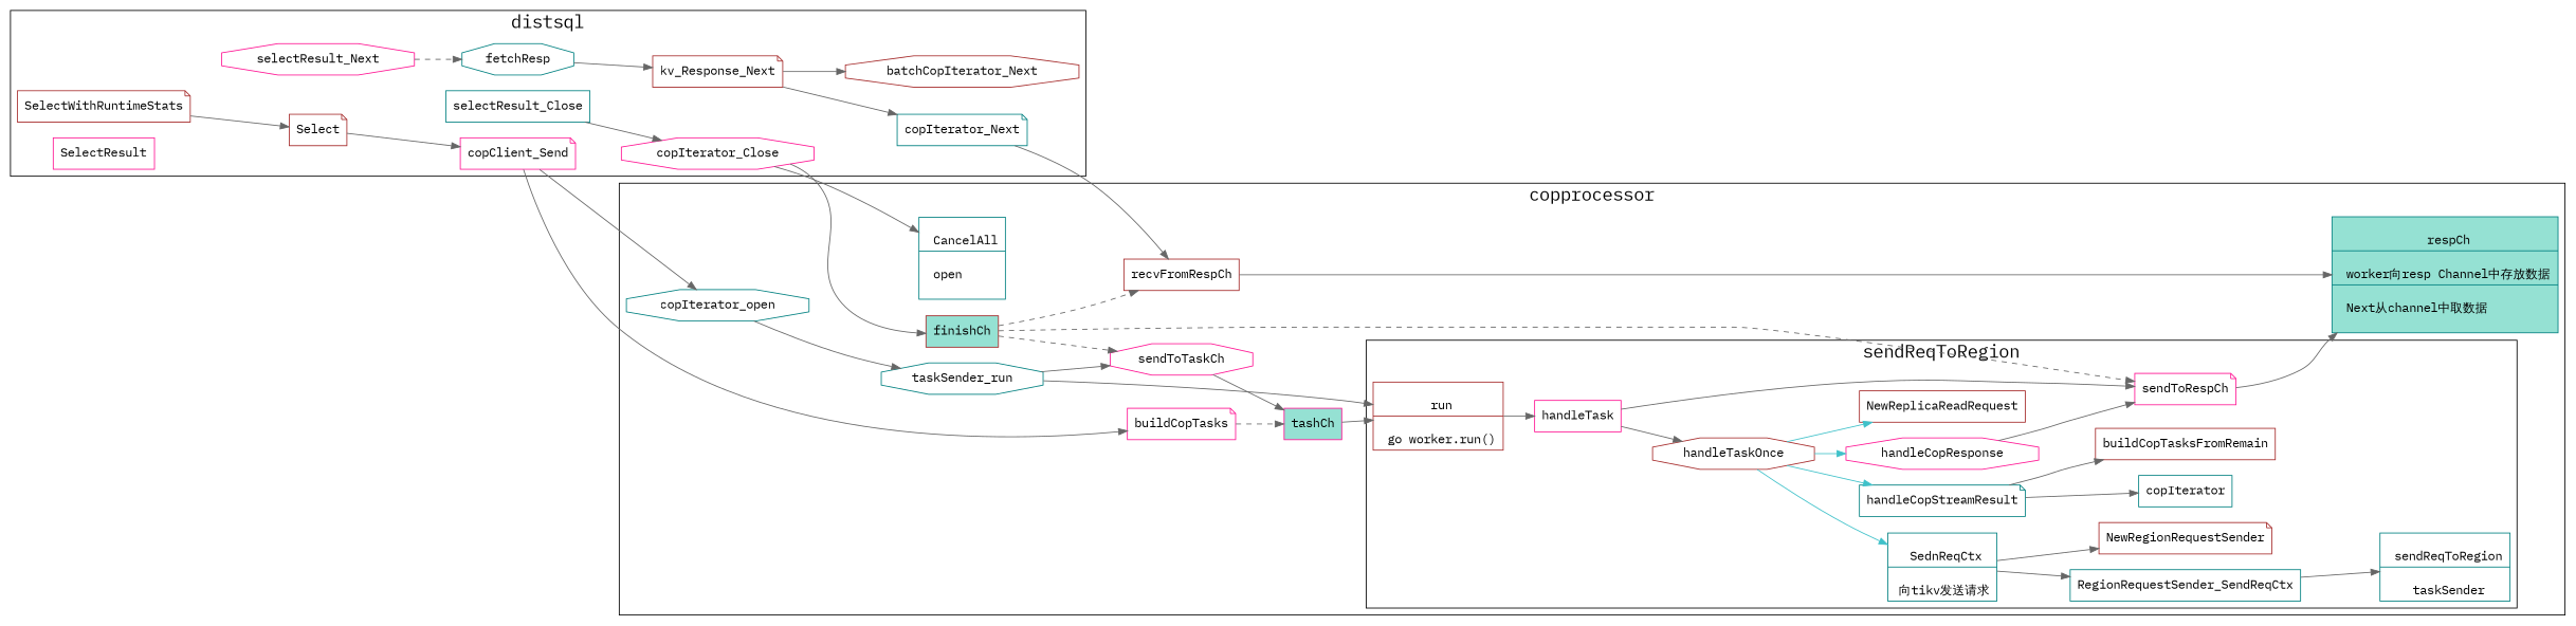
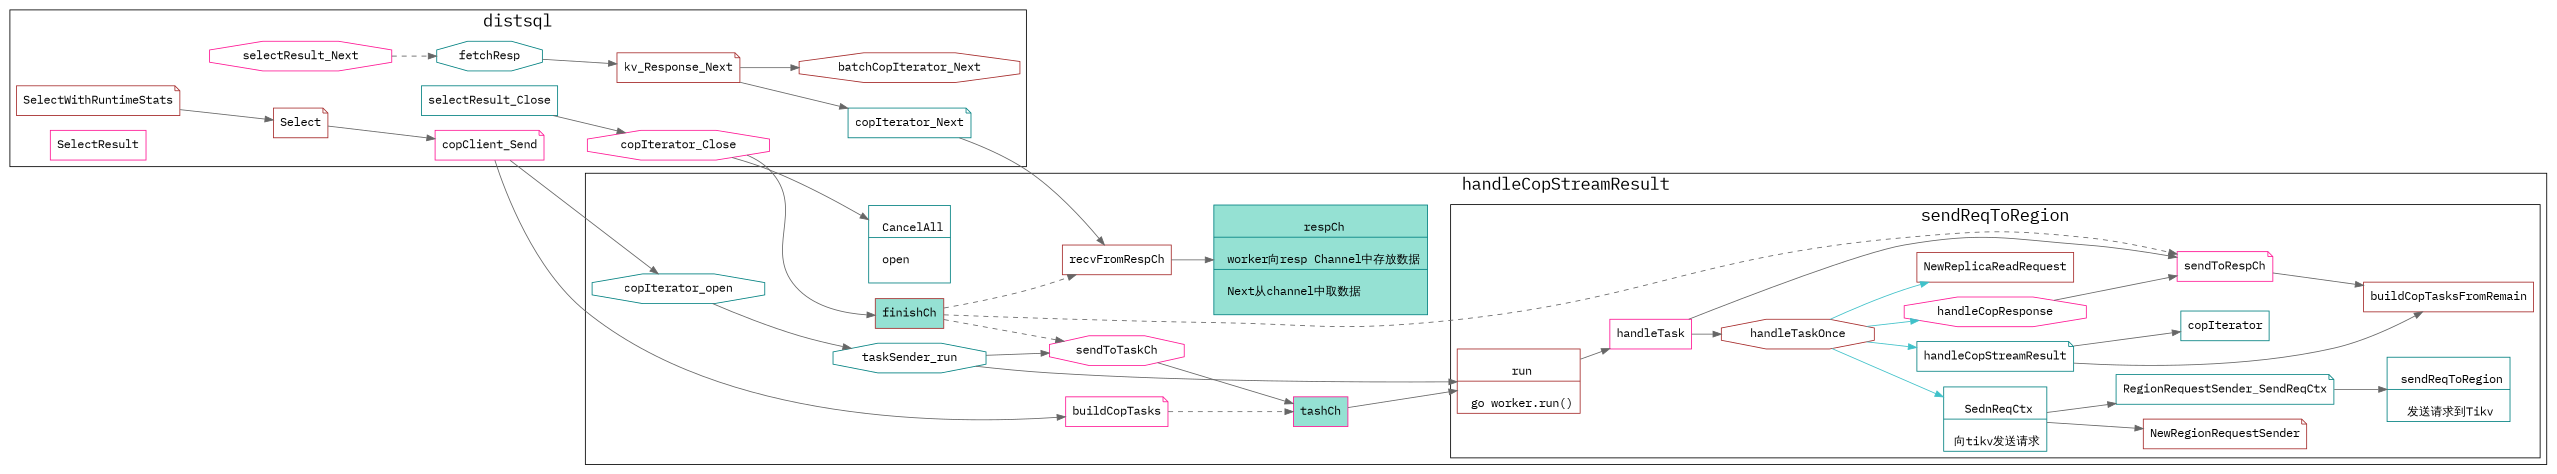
  digraph {
    fontname="IBM Plex Mono"
    newrank=true
    rankdir=LR
    node [color=teal fontname="IBM Plex Mono" shape=box]
    edge [color=gray40 fontname="IBM Plex Mono"]
    selectResult_Next [color=deeppink shape=octagon]
    fetchResp [shape=octagon]
    kv_Response_Next [color=brown shape=note]
    copIterator_Next [shape=note]
    batchCopIterator_Next [color=brown shape=octagon]
    SelectWithRuntimeStats [color=brown shape=note]
    Select [color=brown shape=note]
    copClient_Send [color=deeppink shape=note]
    SelectResult [color=deeppink]
    selectResult_Close
    copIterator_Close [color=deeppink shape=octagon]
    n12 [color=brown label="{{\n        run|\n        go worker.run()\n      }}" shape=record]
    handleTask [color=deeppink]
    sendToRespCh [color=deeppink shape=note]
    handleTaskOnce [color=brown shape=octagon]
    NewReplicaReadRequest [color=brown]
    n17 [label="{{\n          SednReqCtx|\n          向tikv发送请求\n        }}" shape=record]
    handleCopResponse [color=deeppink shape=octagon]
    handleCopStreamResult [shape=note]
    NewRegionRequestSender [color=brown shape=note]
-   RegionRequestSender_SendReqCtx
+   RegionRequestSender_SendReqCtx [shape=note]
    n22 [label=copIterator]
    buildCopTasksFromRemain [color=brown]
-   n24 [label="{{\n          sendReqToRegion|\n          taskSender\n        }}" shape=record]
+   n24 [label="{{\n          sendReqToRegion|\n          发送请求到Tikv\n        }}" shape=record]
    n25 [color=deeppink fillcolor="#95e1d3" label=tashCh style=filled]
    recvFromRespCh [color=brown]
    n27 [fillcolor="#95e1d3" label="{{\n        respCh|\n        worker向resp Channel中存放数据\l|\n        Next从channel中取数据\l\n      }}" shape=record style=filled]
    copIterator_open [shape=octagon]
    taskSender_run [shape=octagon]
    sendToTaskCh [color=deeppink shape=octagon]
    buildCopTasks [color=deeppink shape=note]
    n32 [color=brown fillcolor="#95e1d3" label=finishCh style=filled]
    n33 [label="{{\n      CancelAll|\n      open\l\n      }}" shape=record]
    subgraph cluster_1 {
      fontsize=20
      label=distsql
      selectResult_Next
      fetchResp
      kv_Response_Next
      copIterator_Next
      batchCopIterator_Next
      SelectWithRuntimeStats
      Select
      copClient_Send
      SelectResult
      selectResult_Close
      copIterator_Close
    }
    subgraph cluster_2 {
      fontsize=20
-     label=copprocessor
+     label=handleCopStreamResult
      n25
      recvFromRespCh
      n27
      copIterator_open
      taskSender_run
      sendToTaskCh
      buildCopTasks
      n32
      n33
      subgraph cluster_3 {
        fontsize=20
        label=sendReqToRegion
        n12
        handleTask
        sendToRespCh
        handleTaskOnce
        NewReplicaReadRequest
        n17
        handleCopResponse
        handleCopStreamResult
        NewRegionRequestSender
        RegionRequestSender_SendReqCtx
        n22
        buildCopTasksFromRemain
        n24
      }
    }
    selectResult_Next -> fetchResp [style=dashed]
    fetchResp -> kv_Response_Next
    kv_Response_Next -> copIterator_Next
    kv_Response_Next -> batchCopIterator_Next
    copIterator_Next -> recvFromRespCh
    SelectWithRuntimeStats -> Select
    Select -> copClient_Send
    copClient_Send -> copIterator_open
    copClient_Send -> buildCopTasks
    selectResult_Close -> copIterator_Close
    copIterator_Close -> n32
    copIterator_Close -> n33
    n12 -> handleTask
    handleTask -> sendToRespCh
    handleTask -> handleTaskOnce
-   sendToRespCh -> n27
+   sendToRespCh -> buildCopTasksFromRemain
    handleTaskOnce -> NewReplicaReadRequest [color="#3fc1c9"]
    handleTaskOnce -> n17 [color="#3fc1c9"]
    handleTaskOnce -> handleCopResponse [color="#3fc1c9"]
    handleTaskOnce -> handleCopStreamResult [color="#3fc1c9"]
    n17 -> NewRegionRequestSender
    n17 -> RegionRequestSender_SendReqCtx
    handleCopResponse -> sendToRespCh
    handleCopStreamResult -> n22
    handleCopStreamResult -> buildCopTasksFromRemain
    RegionRequestSender_SendReqCtx -> n24
    n25 -> n12
    recvFromRespCh -> n27
    copIterator_open -> taskSender_run
    taskSender_run -> n12
    taskSender_run -> sendToTaskCh
    sendToTaskCh -> n25
    buildCopTasks -> n25 [style=dashed]
    n32 -> sendToRespCh [style=dashed]
    n32 -> recvFromRespCh [style=dashed]
    n32 -> sendToTaskCh [style=dashed]
  }
